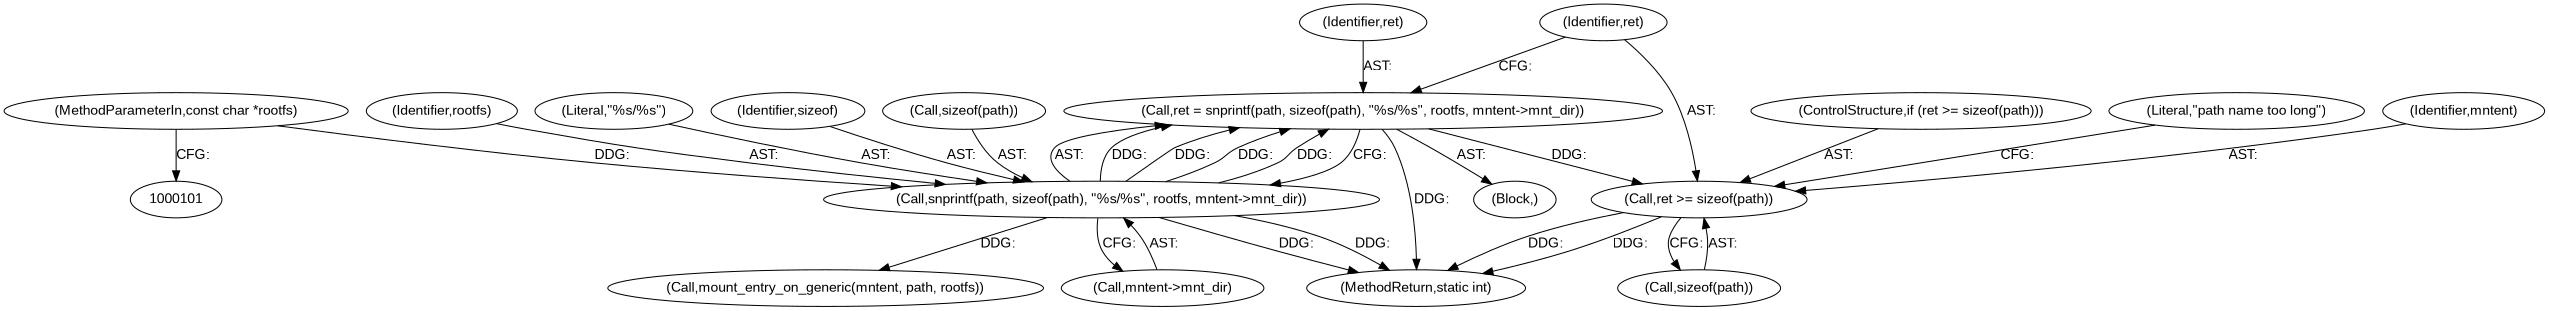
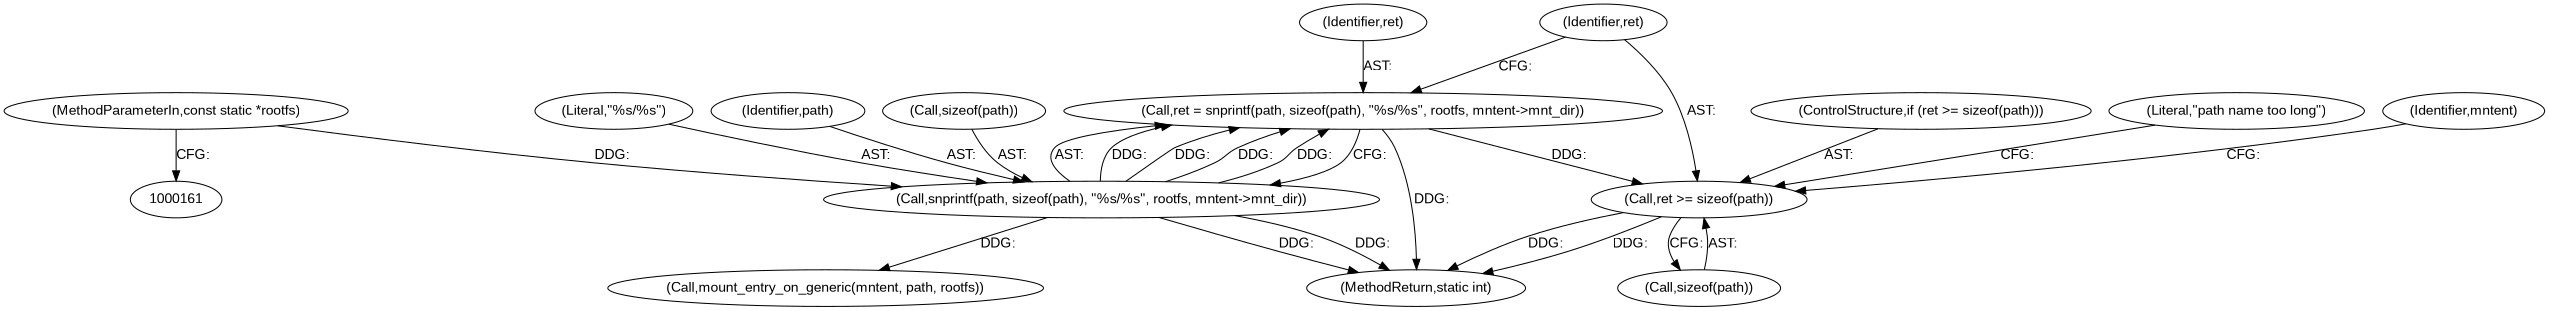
  digraph {
    fontname="Liberation Sans"
    node [fontname="Liberation Sans"]
    edge [fontname="Liberation Sans"]
    n1 [label="(Call,ret >= sizeof(path))"]
    n2 [label="(MethodReturn,static int)"]
    n3 [label="(Call,sizeof(path))"]
    n4 [label="(ControlStructure,if (ret >= sizeof(path)))"]
    n5 [label="(Call,ret = snprintf(path, sizeof(path), \"%s/%s\", rootfs, mntent->mnt_dir))"]
    n6 [label="(Call,snprintf(path, sizeof(path), \"%s/%s\", rootfs, mntent->mnt_dir))"]
-   n7 [label="(Block,)"]
    n8 [label="(Call,mount_entry_on_generic(mntent, path, rootfs))"]
-   n9 [label="(Call,mntent->mnt_dir)"]
-   n10 [label="(MethodParameterIn,const char *rootfs)"]
-   1000101
-   n12 [label="(Identifier,rootfs)"]
+   n10 [label="(MethodParameterIn,const static *rootfs)"]
+   1000101 [label=1000161]
    n13 [label="(Literal,\"%s/%s\")"]
-   n14 [label="(Identifier,sizeof)"]
+   n14 [label="(Identifier,path)"]
    n15 [label="(Call,sizeof(path))"]
    n16 [label="(Identifier,ret)"]
    n17 [label="(Literal,\"path name too long\")"]
    n18 [label="(Identifier,ret)"]
    n19 [label="(Identifier,mntent)"]
    n1 -> n2 [label="DDG: "]
    n1 -> n2 [label="DDG: "]
    n1 -> n3 [label="CFG: "]
    n3 -> n1 [label="AST: "]
    n4 -> n1 [label="AST: "]
    n5 -> n1 [label="DDG: "]
    n5 -> n2 [label="DDG: "]
    n5 -> n6 [label="CFG: "]
-   n5 -> n7 [label="AST: "]
    n6 -> n2 [label="DDG: "]
    n6 -> n2 [label="DDG: "]
    n6 -> n5 [label="AST: "]
    n6 -> n5 [label="DDG: "]
    n6 -> n5 [label="DDG: "]
    n6 -> n5 [label="DDG: "]
    n6 -> n5 [label="DDG: "]
    n6 -> n8 [label="DDG: "]
-   n6 -> n9 [label="CFG: "]
-   n9 -> n6 [label="AST: "]
    n10 -> n6 [label="DDG: "]
    n10 -> 1000101 [label="CFG: "]
-   n12 -> n6 [label="AST: "]
    n13 -> n6 [label="AST: "]
    n14 -> n6 [label="AST: "]
    n15 -> n6 [label="AST: "]
    n16 -> n5 [label="AST: "]
    n17 -> n1 [label="CFG: "]
    n18 -> n1 [label="AST: "]
    n18 -> n5 [label="CFG: "]
-   n19 -> n1 [label="AST: "]
+   n19 -> n1 [label="CFG: "]
  }
